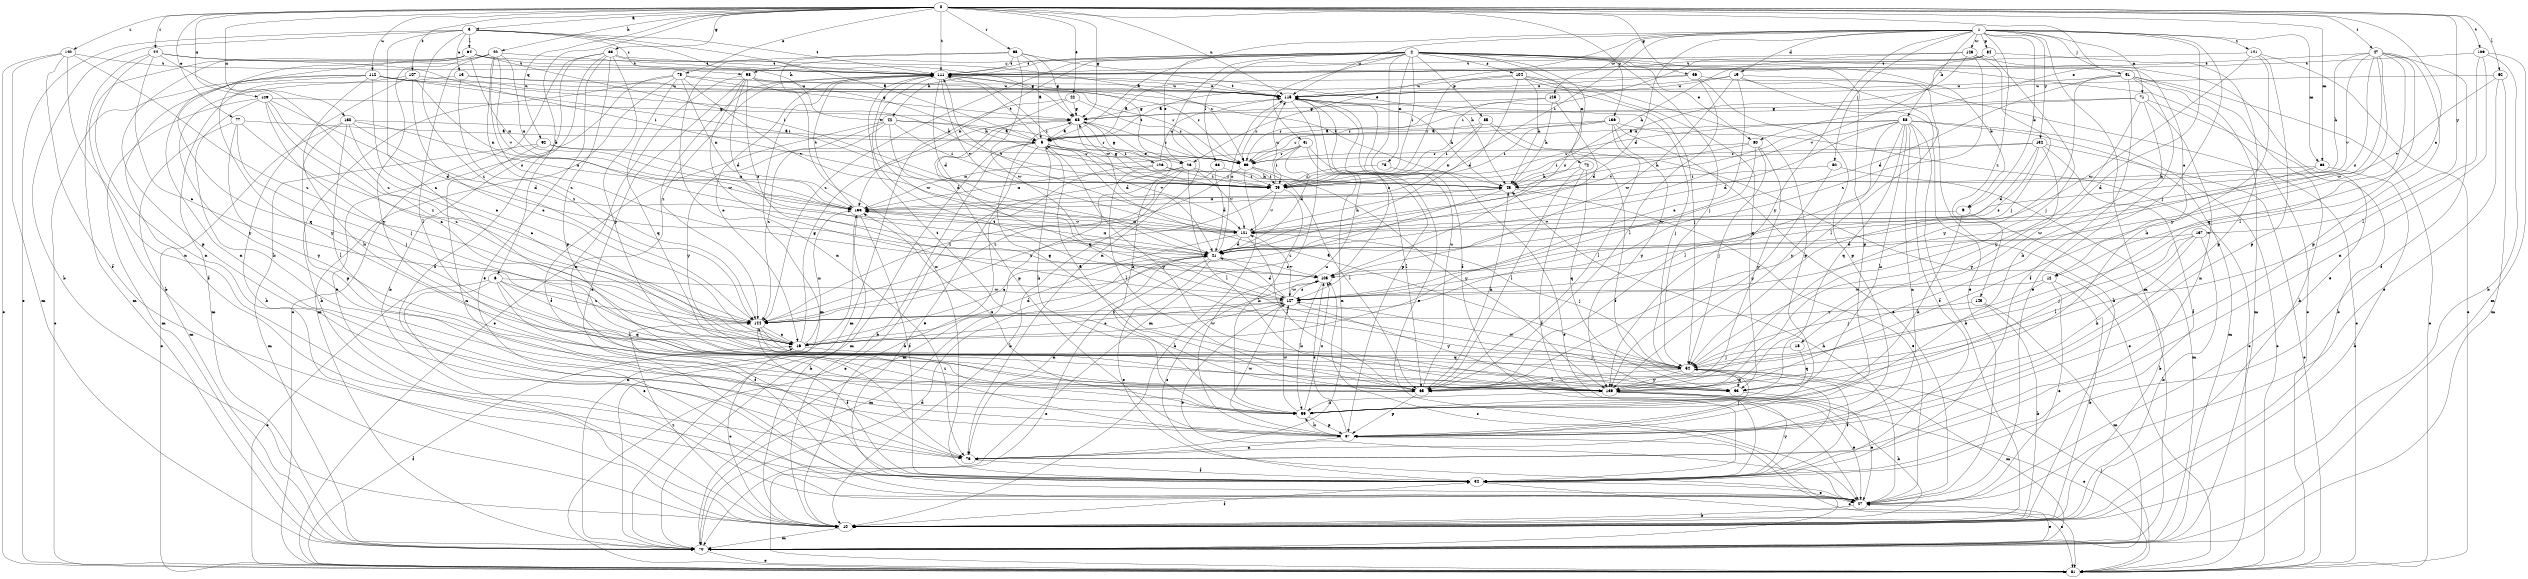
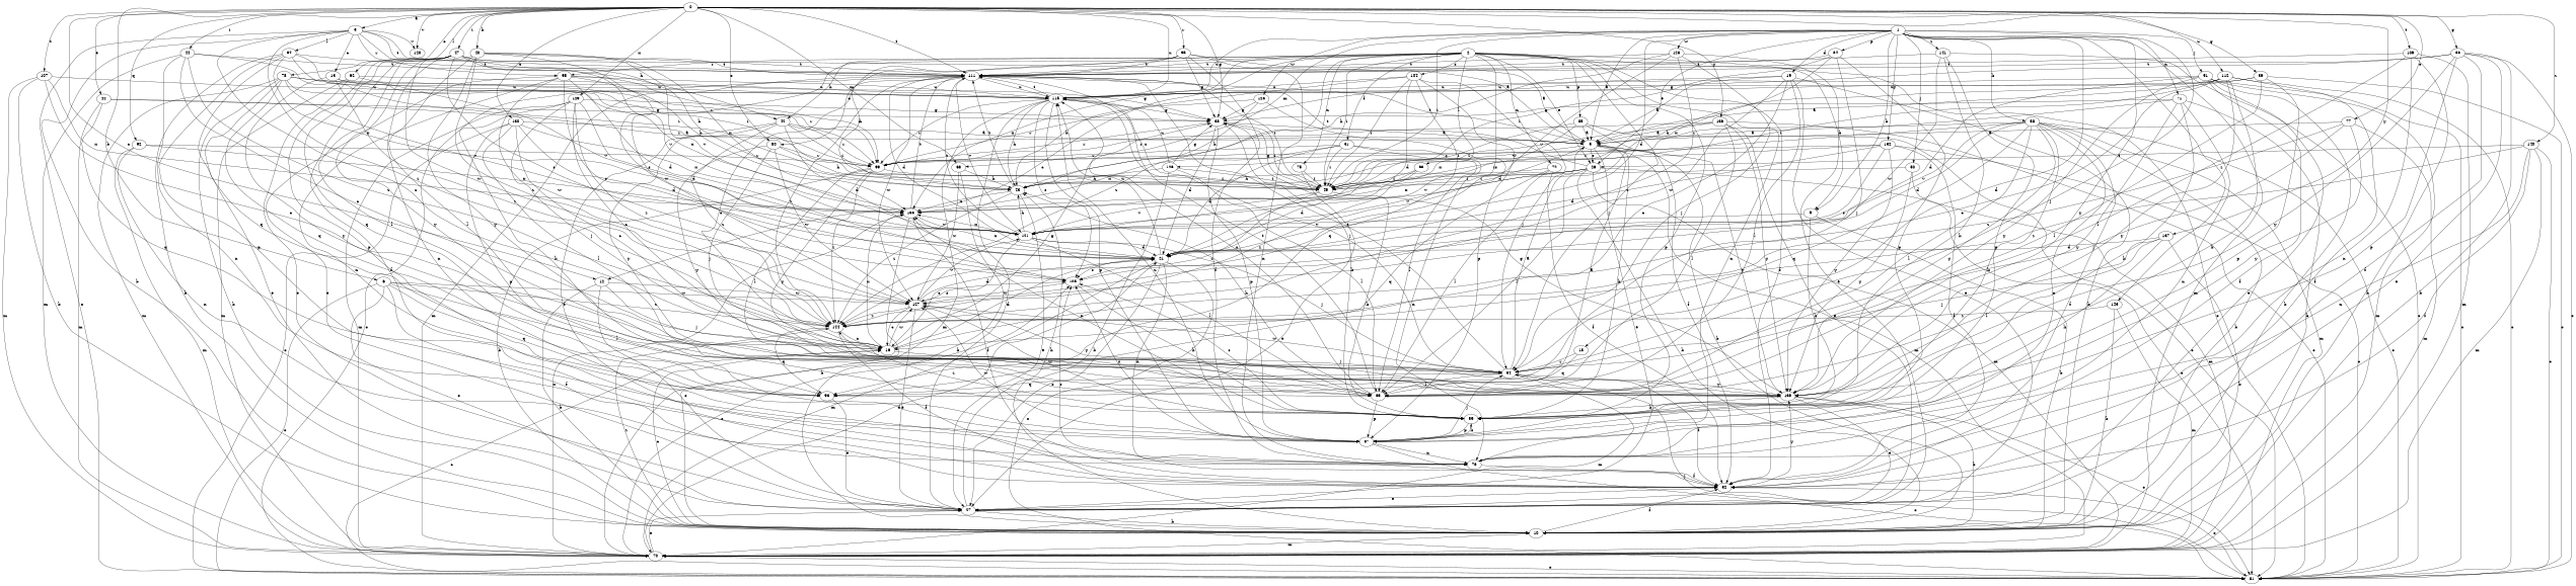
  strict digraph {
    0
    3
    6
    12
    22
    33
    36
    38
    40
    44
    47
    62
    68
    77
    78
    80
    92
    95
    107
    109
    111
    112
    115
+   120
    129
    130
    136
    137
    140
    5
    42
    81
    98
    144
    10
    13
    16
    64
    32
    27
    65
    93
    127
    54
    70
    99
    139
    87
    21
    49
    59
    76
    105
    133
    121
    43
    1
    9
    18
    19
    26
    50
    51
    58
    71
    84
    123
    125
    n69 [label=132]
    141
    143
    126
    2
    31
    63
    72
    75
    85
    104
    0 -> 3 [label=a]
    0 -> 6 [label=b]
    0 -> 12 [label=c]
    0 -> 22 [label=e]
    0 -> 33 [label=g]
    0 -> 36 [label=g]
    0 -> 38 [label=g]
    0 -> 40 [label=h]
    0 -> 44 [label=i]
    0 -> 47 [label=i]
    0 -> 62 [label=l]
    0 -> 68 [label=m]
    0 -> 77 [label=o]
    0 -> 78 [label=o]
    0 -> 80 [label=o]
    0 -> 92 [label=q]
    0 -> 95 [label=r]
    0 -> 107 [label=t]
    0 -> 109 [label=t]
    0 -> 111 [label=t]
    0 -> 112 [label=u]
    0 -> 115 [label=u]
+   0 -> 120 [label=v]
    0 -> 129 [label=x]
    0 -> 130 [label=x]
    0 -> 136 [label=y]
    0 -> 137 [label=y]
    0 -> 140 [label=z]
    3 -> 111 [label=t]
+   3 -> 120 [label=v]
    3 -> 5 [label=a]
    3 -> 42 [label=h]
    3 -> 81 [label=o]
    3 -> 98 [label=r]
    3 -> 144 [label=z]
    3 -> 10 [label=b]
    3 -> 13 [label=c]
    3 -> 16 [label=c]
    3 -> 64 [label=l]
    6 -> 81 [label=o]
    6 -> 144 [label=z]
    6 -> 32 [label=f]
    6 -> 27 [label=e]
    6 -> 65 [label=l]
    6 -> 93 [label=q]
    6 -> 127 [label=w]
    12 -> 10 [label=b]
    12 -> 27 [label=e]
    12 -> 127 [label=w]
    12 -> 54 [label=j]
    22 -> 38 [label=g]
    22 -> 93 [label=q]
    22 -> 70 [label=m]
    22 -> 99 [label=r]
    33 -> 38 [label=g]
    33 -> 111 [label=t]
    33 -> 81 [label=o]
    33 -> 10 [label=b]
    33 -> 32 [label=f]
    33 -> 27 [label=e]
    33 -> 139 [label=y]
    33 -> 87 [label=p]
    36 -> 115 [label=u]
    36 -> 5 [label=a]
    36 -> 81 [label=o]
    36 -> 65 [label=l]
    36 -> 87 [label=p]
    38 -> 5 [label=a]
    38 -> 99 [label=r]
    38 -> 87 [label=p]
    38 -> 21 [label=d]
    38 -> 49 [label=i]
    38 -> 59 [label=k]
    40 -> 111 [label=t]
    40 -> 144 [label=z]
    40 -> 65 [label=l]
    40 -> 139 [label=y]
    40 -> 76 [label=n]
    40 -> 105 [label=s]
    40 -> 133 [label=x]
    40 -> 121 [label=v]
    44 -> 111 [label=t]
    44 -> 144 [label=z]
    44 -> 16 [label=c]
    44 -> 70 [label=m]
    44 -> 49 [label=i]
    44 -> 76 [label=n]
    47 -> 111 [label=t]
    47 -> 32 [label=f]
    47 -> 65 [label=l]
    47 -> 93 [label=q]
    47 -> 127 [label=w]
    47 -> 139 [label=y]
    47 -> 87 [label=p]
    47 -> 105 [label=s]
    47 -> 121 [label=v]
    47 -> 43 [label=h]
    62 -> 115 [label=u]
    62 -> 27 [label=e]
    62 -> 70 [label=m]
    62 -> 121 [label=v]
    68 -> 10 [label=b]
    68 -> 127 [label=w]
    68 -> 43 [label=h]
    77 -> 5 [label=a]
    77 -> 144 [label=z]
    77 -> 54 [label=j]
    77 -> 70 [label=m]
    77 -> 139 [label=y]
    78 -> 38 [label=g]
    78 -> 115 [label=u]
    78 -> 10 [label=b]
    78 -> 27 [label=e]
    78 -> 93 [label=q]
    78 -> 70 [label=m]
    78 -> 133 [label=x]
    78 -> 121 [label=v]
    80 -> 127 [label=w]
    80 -> 54 [label=j]
    80 -> 99 [label=r]
    80 -> 139 [label=y]
    80 -> 43 [label=h]
    92 -> 70 [label=m]
    92 -> 99 [label=r]
    92 -> 76 [label=n]
    92 -> 133 [label=x]
    95 -> 38 [label=g]
    95 -> 111 [label=t]
    95 -> 5 [label=a]
-   95 -> 32 [label=x]
+   95 -> 32 [label=f]
    95 -> 127 [label=w]
    95 -> 76 [label=n]
    95 -> 43 [label=h]
    107 -> 115 [label=u]
    107 -> 10 [label=b]
    107 -> 16 [label=c]
    107 -> 70 [label=m]
    107 -> 133 [label=x]
    109 -> 111 [label=t]
    109 -> 10 [label=b]
    109 -> 65 [label=l]
    109 -> 70 [label=m]
    109 -> 76 [label=n]
    111 -> 115 [label=u]
    111 -> 81 [label=o]
    111 -> 144 [label=z]
    111 -> 16 [label=c]
    111 -> 127 [label=w]
    111 -> 70 [label=m]
    111 -> 21 [label=d]
    111 -> 49 [label=i]
    111 -> 121 [label=v]
    112 -> 115 [label=u]
    112 -> 81 [label=o]
    112 -> 16 [label=c]
    112 -> 32 [label=f]
    112 -> 139 [label=y]
    112 -> 49 [label=i]
    112 -> 59 [label=k]
    112 -> 43 [label=h]
    115 -> 38 [label=g]
    115 -> 111 [label=t]
    115 -> 27 [label=e]
    115 -> 54 [label=j]
    115 -> 70 [label=m]
    115 -> 99 [label=r]
    115 -> 87 [label=p]
    115 -> 105 [label=s]
    115 -> 43 [label=h]
    129 -> 38 [label=g]
    129 -> 144 [label=z]
    129 -> 16 [label=c]
    129 -> 54 [label=j]
    129 -> 70 [label=m]
    129 -> 21 [label=d]
    129 -> 59 [label=k]
    130 -> 5 [label=a]
    130 -> 81 [label=o]
    130 -> 16 [label=c]
    130 -> 65 [label=l]
    130 -> 87 [label=p]
    130 -> 21 [label=d]
    130 -> 133 [label=x]
    136 -> 5 [label=a]
    136 -> 81 [label=o]
    136 -> 27 [label=e]
    136 -> 65 [label=l]
    136 -> 99 [label=r]
    136 -> 139 [label=y]
    136 -> 49 [label=i]
    137 -> 10 [label=b]
    137 -> 65 [label=l]
    137 -> 54 [label=j]
    137 -> 21 [label=d]
    137 -> 59 [label=k]
-   140 -> 111 [label=t]
+   140 -> 26 [label=t]
    140 -> 81 [label=o]
    140 -> 144 [label=z]
    140 -> 32 [label=f]
    140 -> 70 [label=m]
    140 -> 76 [label=n]
    5 -> 111 [label=t]
    5 -> 10 [label=b]
    5 -> 27 [label=e]
    5 -> 70 [label=m]
    5 -> 139 [label=y]
    5 -> 59 [label=k]
    5 -> 121 [label=v]
    5 -> 26 [label=e]
    5 -> 126 [label=w]
    42 -> 5 [label=a]
    42 -> 144 [label=z]
    42 -> 32 [label=f]
    42 -> 99 [label=r]
    42 -> 139 [label=y]
    42 -> 21 [label=d]
    42 -> 49 [label=i]
-   81 -> 16 [label=f]
+   81 -> 16 [label=c]
    81 -> 54 [label=j]
    98 -> 115 [label=u]
    98 -> 27 [label=e]
    98 -> 127 [label=w]
    98 -> 99 [label=r]
    98 -> 21 [label=d]
    98 -> 76 [label=n]
    98 -> 105 [label=s]
    98 -> 43 [label=h]
    144 -> 16 [label=c]
    144 -> 32 [label=f]
    144 -> 93 [label=q]
    10 -> 144 [label=z]
    10 -> 16 [label=c]
    10 -> 32 [label=f]
    10 -> 70 [label=m]
    13 -> 115 [label=u]
    13 -> 144 [label=z]
    13 -> 99 [label=r]
    13 -> 139 [label=y]
    16 -> 38 [label=g]
    16 -> 127 [label=w]
    16 -> 54 [label=j]
    16 -> 21 [label=d]
    16 -> 133 [label=x]
    64 -> 111 [label=t]
    64 -> 10 [label=b]
    64 -> 93 [label=q]
    64 -> 99 [label=r]
    64 -> 87 [label=p]
    64 -> 49 [label=i]
    64 -> 133 [label=x]
    32 -> 81 [label=o]
    32 -> 27 [label=e]
    32 -> 139 [label=y]
    32 -> 105 [label=s]
    27 -> 10 [label=b]
    27 -> 43 [label=h]
    65 -> 111 [label=t]
    65 -> 115 [label=u]
    65 -> 5 [label=a]
    65 -> 87 [label=p]
    65 -> 43 [label=h]
    93 -> 27 [label=e]
    127 -> 144 [label=z]
    127 -> 16 [label=c]
    127 -> 27 [label=e]
    127 -> 139 [label=y]
    127 -> 21 [label=d]
    127 -> 105 [label=s]
    127 -> 121 [label=v]
    54 -> 111 [label=t]
    54 -> 5 [label=a]
    54 -> 32 [label=f]
    54 -> 65 [label=l]
    54 -> 93 [label=q]
    54 -> 127 [label=w]
    54 -> 70 [label=m]
    54 -> 139 [label=y]
    70 -> 81 [label=o]
    70 -> 27 [label=e]
    70 -> 21 [label=d]
    70 -> 105 [label=s]
    70 -> 133 [label=x]
    99 -> 144 [label=z]
    99 -> 10 [label=b]
    99 -> 65 [label=l]
    99 -> 139 [label=y]
    99 -> 49 [label=i]
    139 -> 38 [label=g]
    139 -> 81 [label=o]
    139 -> 10 [label=b]
    139 -> 27 [label=e]
    139 -> 59 [label=k]
    87 -> 115 [label=u]
    87 -> 81 [label=o]
    87 -> 127 [label=w]
    87 -> 54 [label=j]
    87 -> 59 [label=k]
    87 -> 76 [label=n]
    87 -> 105 [label=s]
    21 -> 115 [label=u]
    21 -> 81 [label=o]
    21 -> 27 [label=e]
    21 -> 70 [label=m]
    21 -> 76 [label=n]
    21 -> 105 [label=s]
    21 -> 133 [label=x]
    49 -> 38 [label=g]
    49 -> 115 [label=u]
    49 -> 144 [label=z]
    49 -> 59 [label=k]
    49 -> 121 [label=v]
    59 -> 144 [label=z]
    59 -> 127 [label=w]
    59 -> 87 [label=p]
    59 -> 105 [label=s]
    59 -> 133 [label=x]
    76 -> 32 [label=f]
    105 -> 127 [label=w]
    105 -> 59 [label=k]
    133 -> 111 [label=t]
    133 -> 10 [label=b]
    133 -> 32 [label=f]
    133 -> 121 [label=v]
    121 -> 111 [label=t]
    121 -> 16 [label=c]
    121 -> 65 [label=l]
    121 -> 54 [label=j]
    121 -> 21 [label=d]
    121 -> 133 [label=x]
    121 -> 43 [label=h]
    43 -> 111 [label=t]
    43 -> 144 [label=z]
    43 -> 27 [label=e]
    43 -> 133 [label=x]
    1 -> 68 [label=m]
    1 -> 115 [label=u]
    1 -> 5 [label=a]
    1 -> 54 [label=j]
    1 -> 70 [label=m]
    1 -> 139 [label=y]
    1 -> 21 [label=d]
    1 -> 49 [label=i]
    1 -> 9 [label=b]
    1 -> 18 [label=d]
    1 -> 19 [label=d]
    1 -> 26 [label=e]
    1 -> 50 [label=j]
    1 -> 51 [label=j]
    1 -> 58 [label=k]
    1 -> 71 [label=n]
    1 -> 84 [label=p]
    1 -> 123 [label=w]
    1 -> 125 [label=w]
    1 -> n69 [label=y]
    1 -> 141 [label=z]
    1 -> 143 [label=z]
    9 -> 10 [label=b]
    9 -> 59 [label=k]
    9 -> 121 [label=v]
    18 -> 93 [label=q]
-   18 -> 54 [label=j]
+   18 -> 54 [label=r]
    19 -> 115 [label=u]
    19 -> 5 [label=a]
    19 -> 10 [label=b]
    19 -> 16 [label=c]
    19 -> 27 [label=e]
    19 -> 65 [label=l]
    19 -> 127 [label=w]
    26 -> 111 [label=t]
    26 -> 81 [label=o]
    26 -> 10 [label=b]
    26 -> 65 [label=l]
    26 -> 70 [label=m]
    26 -> 49 [label=i]
    26 -> 133 [label=x]
    26 -> 121 [label=v]
    50 -> 70 [label=m]
    50 -> 139 [label=y]
    50 -> 49 [label=i]
    51 -> 115 [label=u]
    51 -> 81 [label=o]
    51 -> 10 [label=b]
    51 -> 32 [label=f]
    51 -> 27 [label=e]
    51 -> 70 [label=m]
    51 -> 139 [label=y]
    51 -> 21 [label=d]
    58 -> 5 [label=a]
    58 -> 81 [label=o]
    58 -> 10 [label=b]
    58 -> 32 [label=f]
    58 -> 65 [label=l]
    58 -> 93 [label=q]
    58 -> 70 [label=m]
    58 -> 139 [label=y]
    58 -> 21 [label=d]
    58 -> 49 [label=r]
    58 -> 59 [label=k]
    58 -> 76 [label=n]
    58 -> 121 [label=v]
    71 -> 38 [label=g]
    71 -> 10 [label=b]
    71 -> 99 [label=r]
    71 -> 139 [label=y]
    71 -> 59 [label=k]
    71 -> 76 [label=n]
    84 -> 111 [label=t]
    84 -> 54 [label=j]
    84 -> 87 [label=p]
    84 -> 49 [label=i]
    84 -> 133 [label=x]
    123 -> 111 [label=t]
    123 -> 144 [label=z]
    123 -> 27 [label=e]
    123 -> 54 [label=j]
    123 -> 121 [label=v]
    123 -> 43 [label=h]
    125 -> 38 [label=g]
    125 -> 99 [label=r]
    125 -> 21 [label=d]
    125 -> 43 [label=h]
    n69 -> 81 [label=o]
    n69 -> 32 [label=f]
    n69 -> 99 [label=r]
    n69 -> 139 [label=y]
    n69 -> 21 [label=d]
    n69 -> 49 [label=i]
    n69 -> 105 [label=s]
    141 -> 111 [label=t]
    141 -> 81 [label=o]
    141 -> 127 [label=w]
    141 -> 87 [label=p]
    141 -> 59 [label=k]
    143 -> 144 [label=z]
    143 -> 10 [label=b]
    143 -> 70 [label=m]
    126 -> 38 [label=g]
    126 -> 115 [label=u]
    126 -> 10 [label=b]
    126 -> 65 [label=l]
    126 -> 49 [label=i]
    126 -> 43 [label=h]
    2 -> 12 [label=c]
    2 -> 80 [label=o]
    2 -> 111 [label=t]
    2 -> 42 [label=h]
    2 -> 81 [label=o]
    2 -> 98 [label=r]
    2 -> 144 [label=z]
    2 -> 32 [label=f]
    2 -> 54 [label=j]
    2 -> 87 [label=p]
    2 -> 49 [label=i]
    2 -> 76 [label=n]
    2 -> 105 [label=s]
    2 -> 133 [label=x]
    2 -> 9 [label=b]
    2 -> 26 [label=e]
    2 -> 31 [label=f]
    2 -> 63 [label=l]
    2 -> 72 [label=n]
    2 -> 75 [label=n]
    2 -> 85 [label=p]
    2 -> 104 [label=s]
    31 -> 65 [label=l]
    31 -> 99 [label=r]
    31 -> 21 [label=d]
    31 -> 49 [label=i]
    31 -> 76 [label=n]
    31 -> 133 [label=x]
    63 -> 144 [label=z]
    63 -> 21 [label=d]
    63 -> 49 [label=i]
    72 -> 32 [label=f]
    72 -> 65 [label=l]
    72 -> 93 [label=q]
    72 -> 43 [label=h]
    75 -> 27 [label=e]
    75 -> 49 [label=i]
    85 -> 5 [label=a]
    85 -> 81 [label=o]
    85 -> 32 [label=f]
    85 -> 49 [label=i]
    85 -> 133 [label=x]
    104 -> 115 [label=u]
    104 -> 93 [label=q]
    104 -> 54 [label=j]
    104 -> 87 [label=p]
    104 -> 21 [label=d]
    104 -> 49 [label=i]
    104 -> 43 [label=h]
  }
